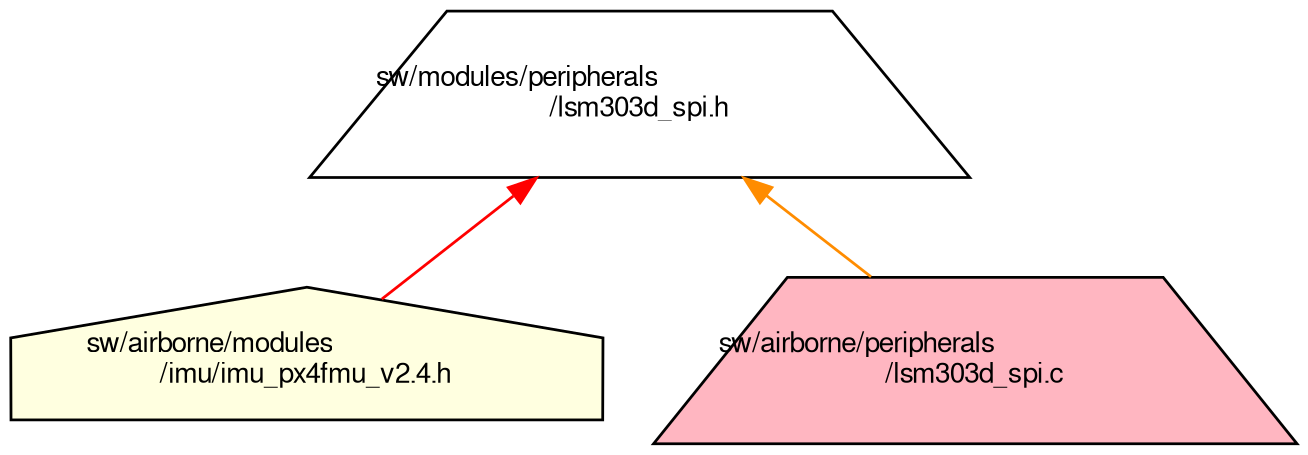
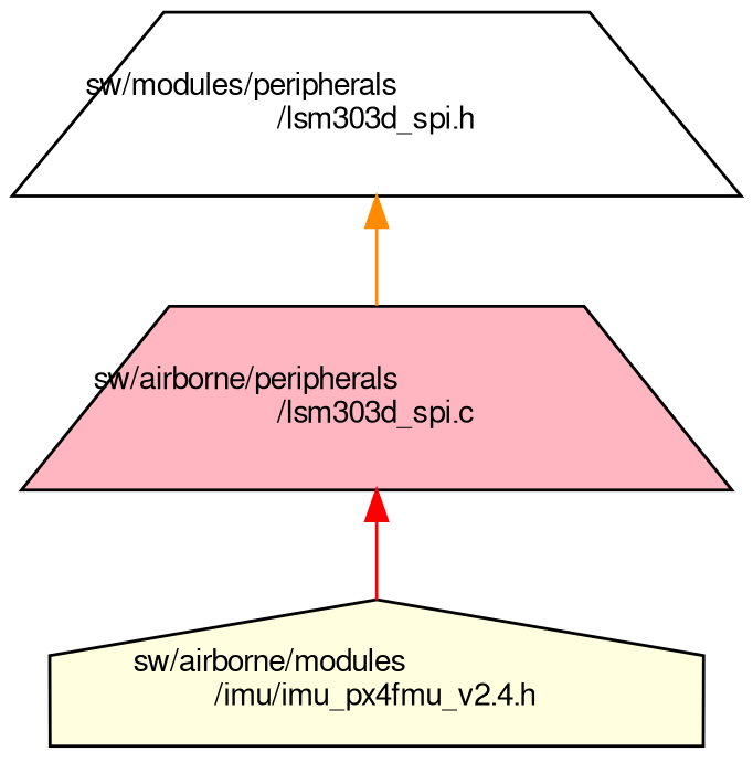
  digraph {
    node [color=black fontname=FreeSans fontsize=10 shape=trapezium style=filled]
    edge [dir=back fontname=FreeSans fontsize=10 labelfontname=FreeSans labelfontsize=10 style=solid]
    n1 [fillcolor=white fontcolor=black height=0.2 label="sw/modules/peripherals\l/lsm303d_spi.h" width=0.4]
    n2 [fillcolor=lightyellow height=0.2 label="sw/airborne/modules\l/imu/imu_px4fmu_v2.4.h" shape=house width=0.4]
    n3 [fillcolor=lightpink height=0.2 label="sw/airborne/peripherals\l/lsm303d_spi.c" width=0.4]
-   n1 -> n2 [color=red]
+   n3 -> n2 [color=red]
    n1 -> n3 [color=darkorange]
  }
